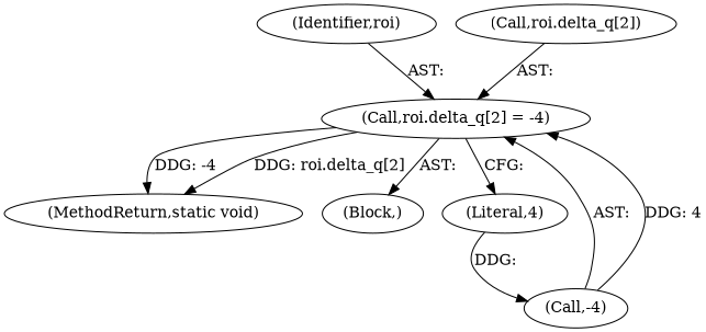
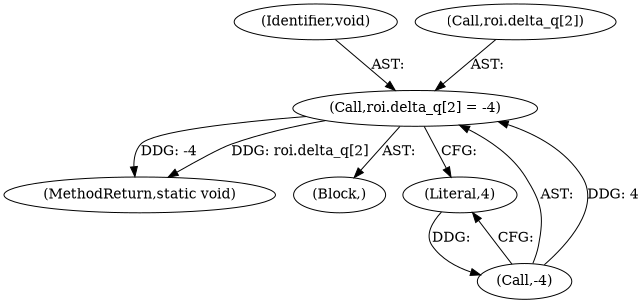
  digraph {
    n1 [label="(Call,roi.delta_q[2] = -4)"]
    n2 [label="(MethodReturn,static void)"]
    n3 [label="(Block,)"]
    n4 [label="(Literal,4)"]
    n5 [label="(Call,-4)"]
-   n6 [label="(Identifier,roi)"]
+   n6 [label="(Identifier,void)"]
    n7 [label="(Call,roi.delta_q[2])"]
    n1 -> n2 [label="DDG: -4"]
    n1 -> n2 [label="DDG: roi.delta_q[2]"]
    n1 -> n3 [label="AST: "]
    n1 -> n4 [label="CFG: "]
    n4 -> n5 [label="DDG: "]
    n5 -> n1 [label="AST: "]
    n5 -> n1 [label="DDG: 4"]
+   n5 -> n4 [label="CFG: "]
    n6 -> n1 [label="AST: "]
    n7 -> n1 [label="AST: "]
  }
